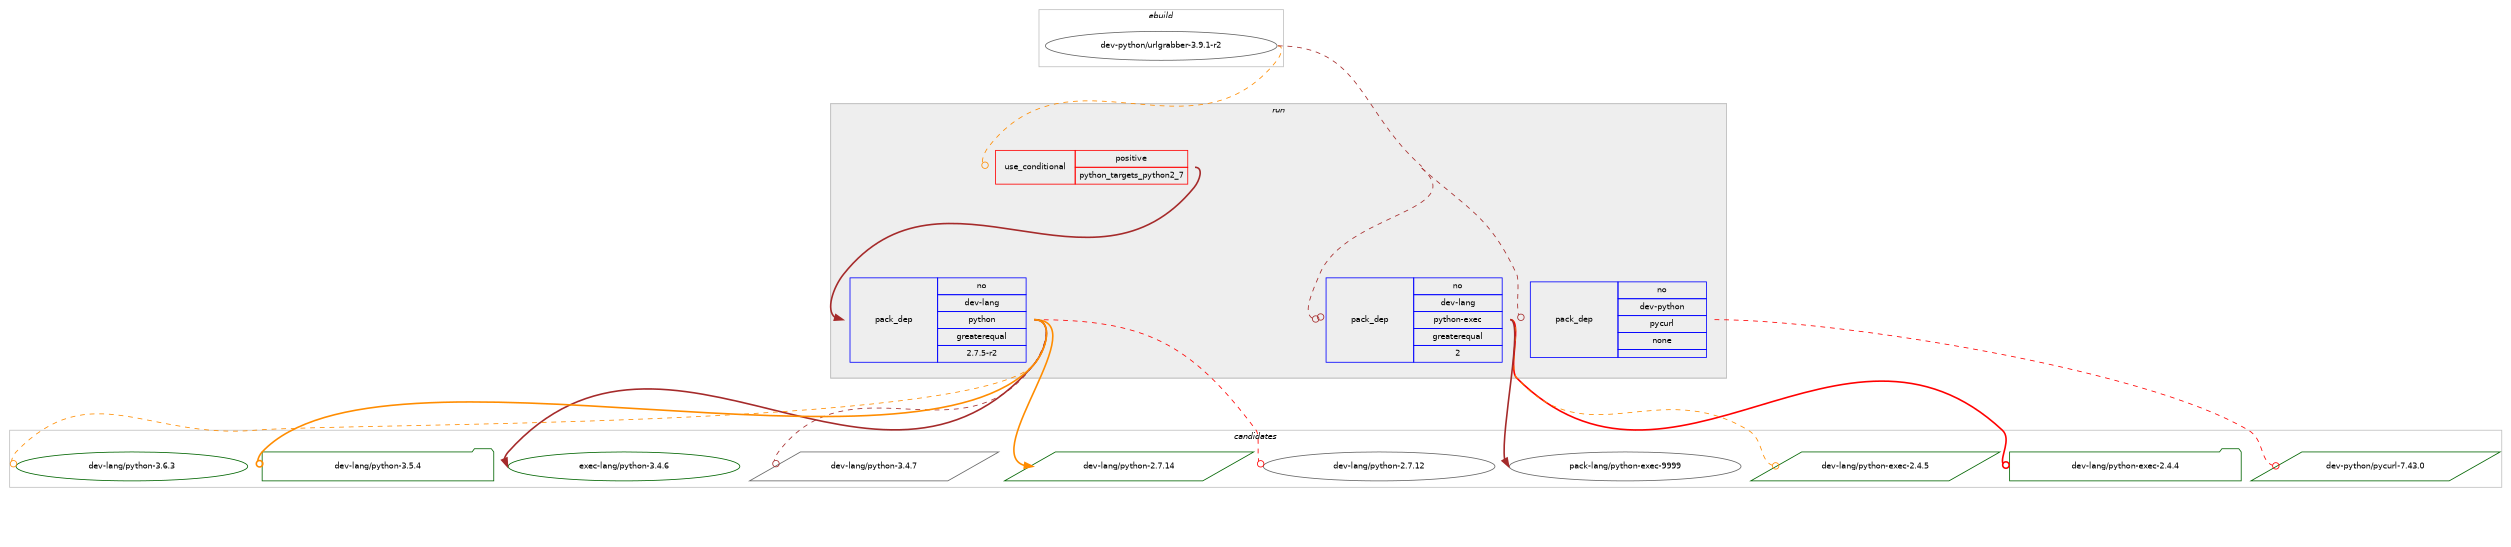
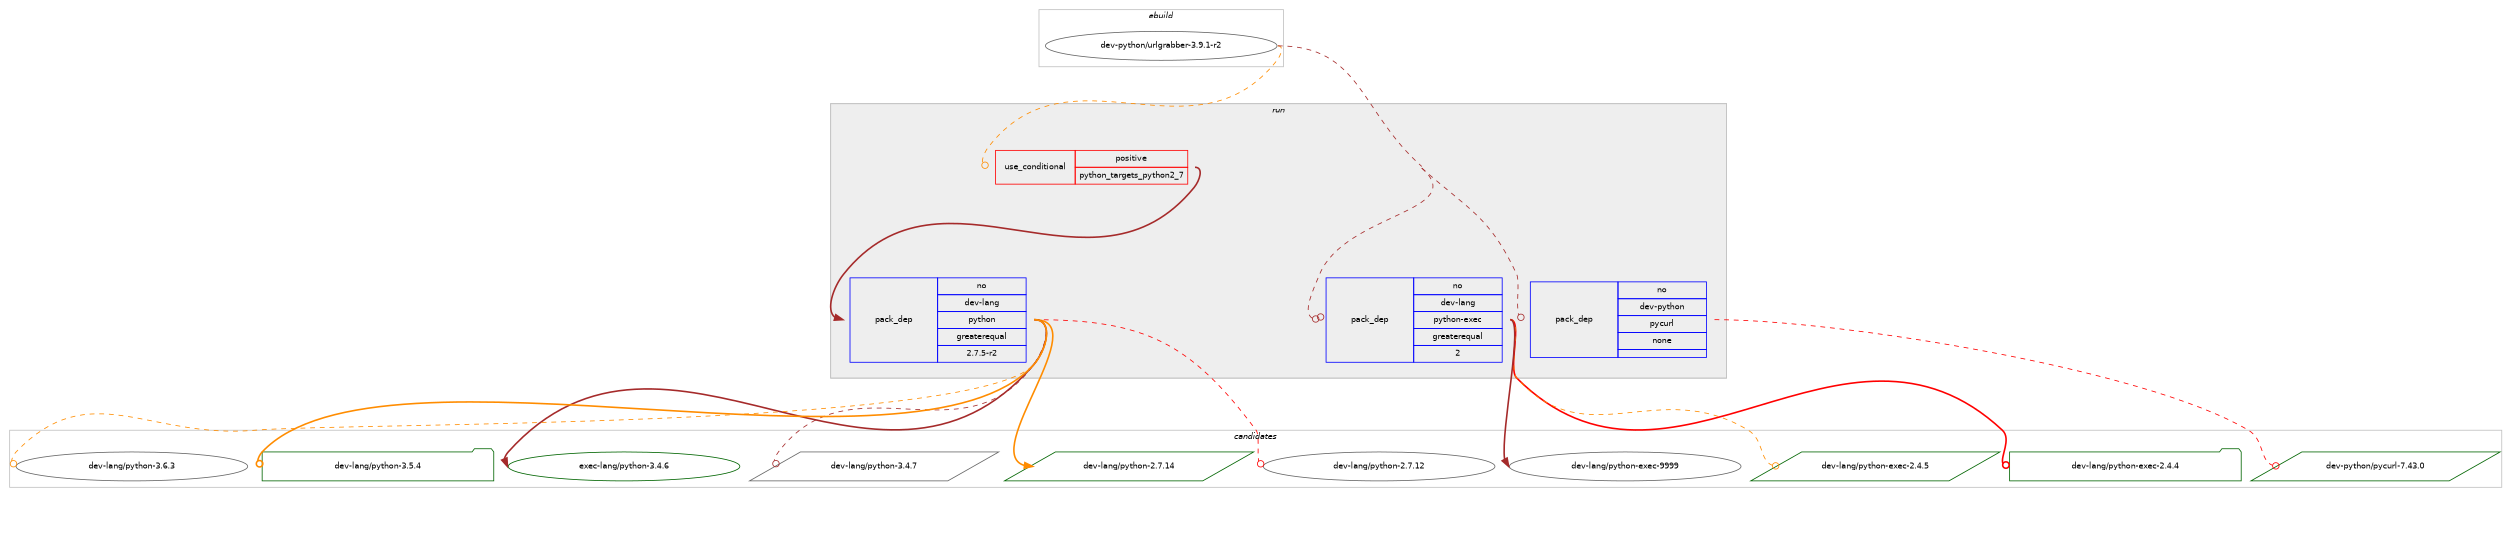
  digraph {
    compound=true
    concentrate=true
    fontname=Helvetica
    fontsize=10
    newrank=true
    rankdir=TB
    ranksep=1.5
    node [color=darkgreen fontname=Helvetica fontsize=10 shape=ellipse]
    edge [arrowhead=odot color=brown headport=w style=dashed tailport=e weight=100]
    n1 [color=gray40 label="dev-python/urlgrabber-3.9.1-r2" width=4]
    n2 [color=blue label=<<TABLE BORDER="0" CELLBORDER="1" CELLSPACING="0" CELLPADDING="4" WIDTH="220"><TR><TD ROWSPAN="6" CELLPADDING="30">pack_dep</TD></TR><TR><TD WIDTH="110">no</TD></TR><TR><TD>dev-lang</TD></TR><TR><TD>python</TD></TR><TR><TD>greaterequal</TD></TR><TR><TD>2.7.5-r2</TD></TR></TABLE>> shape=none]
    n3 [color=red label=<<TABLE BORDER="0" CELLBORDER="1" CELLSPACING="0" CELLPADDING="4"><TR><TD ROWSPAN="3" CELLPADDING="10">use_conditional</TD></TR><TR><TD>positive</TD></TR><TR><TD>python_targets_python2_7</TD></TR></TABLE>> shape=none]
    n4 [color=blue label=<<TABLE BORDER="0" CELLBORDER="1" CELLSPACING="0" CELLPADDING="4" WIDTH="220"><TR><TD ROWSPAN="6" CELLPADDING="30">pack_dep</TD></TR><TR><TD WIDTH="110">no</TD></TR><TR><TD>dev-lang</TD></TR><TR><TD>python-exec</TD></TR><TR><TD>greaterequal</TD></TR><TR><TD>2</TD></TR></TABLE>> shape=none]
    n5 [color=blue label=<<TABLE BORDER="0" CELLBORDER="1" CELLSPACING="0" CELLPADDING="4" WIDTH="220"><TR><TD ROWSPAN="6" CELLPADDING="30">pack_dep</TD></TR><TR><TD WIDTH="110">no</TD></TR><TR><TD>dev-python</TD></TR><TR><TD>pycurl</TD></TR><TR><TD>none</TD></TR><TR><TD></TD></TR></TABLE>> shape=none]
    n6 [color=gray40 label="dev-lang/python-2.7.12" width=4]
    n7 [label="dev-lang/python-2.7.14" shape=parallelogram width=4]
    n8 [color=gray40 label="dev-lang/python-3.4.7" shape=parallelogram width=4]
    n9 [label="exec-lang/python-3.4.6" width=4]
    n10 [label="dev-lang/python-3.5.4" shape=folder width=4]
-   n11 [label="dev-lang/python-3.6.3" width=4]
+   n11 [color=gray40 label="dev-lang/python-3.6.3" width=4]
    n12 [label="dev-lang/python-exec-2.4.4" shape=folder width=4]
    n13 [label="dev-lang/python-exec-2.4.5" shape=parallelogram width=4]
-   n14 [color=gray40 label="pack-lang/python-exec-9999" width=4]
+   n14 [color=gray40 label="dev-lang/python-exec-9999" width=4]
    n15 [label="dev-python/pycurl-7.43.0" shape=parallelogram width=4]
    subgraph cluster_1 {
      color=gray
      label=<<i>ebuild</i>>
      rank=same
      n1
    }
    subgraph cluster_2 {
      color=gray
      label=<<i>dependencies</i>>
      subgraph cluster_3 {
        color=gray
        fillcolor="#eeeeee"
        label=<<i>compile</i>>
        style=filled
      }
      subgraph cluster_4 {
        color=gray
        fillcolor="#eeeeee"
        label=<<i>compile and run</i>>
        style=filled
        subgraph sub_5 {
          color=gray
          fillcolor="#eeeeee"
          label=<<i>compile and run</i>>
          style=filled
          n3
          subgraph sub_6 {
            color=gray
            fillcolor="#eeeeee"
            label=<<i>compile and run</i>>
            style=filled
            n2
          }
        }
        subgraph sub_7 {
          color=gray
          fillcolor="#eeeeee"
          label=<<i>compile and run</i>>
          style=filled
          n4
        }
        subgraph sub_8 {
          color=gray
          fillcolor="#eeeeee"
          label=<<i>compile and run</i>>
          style=filled
          n5
        }
      }
      subgraph cluster_9 {
        color=gray
        fillcolor="#eeeeee"
        label=<<i>run</i>>
        style=filled
      }
    }
    subgraph cluster_10 {
      color=gray
      label=<<i>candidates</i>>
      rank=same
      subgraph sub_11 {
        color=black
        label=<<i>candidates</i>>
        nodesep=1
        rank=same
        n6
        n7
        n8
        n9
        n10
        n11
      }
      subgraph sub_12 {
        color=black
        label=<<i>candidates</i>>
        nodesep=1
        rank=same
        n12
        n13
        n14
      }
      subgraph sub_13 {
        color=black
        label=<<i>candidates</i>>
        nodesep=1
        rank=same
        n15
      }
    }
    n1 -> n3 [color=darkorange weight=20]
    n1 -> n4 [weight=20]
    n1 -> n5 [weight=20]
    n2 -> n6 [color=red]
    n2 -> n7 [arrowhead=normal color=darkorange style=bold]
    n2 -> n8
    n2 -> n9 [arrowhead=normal style=bold]
    n2 -> n10 [color=darkorange style=bold]
    n2 -> n11 [color=darkorange]
    n3 -> n2 [arrowhead=normal style=bold weight=20]
    n4 -> n12 [color=red style=bold]
    n4 -> n13 [color=darkorange]
    n4 -> n14 [arrowhead=normal style=bold]
    n5 -> n15 [color=red]
  }
